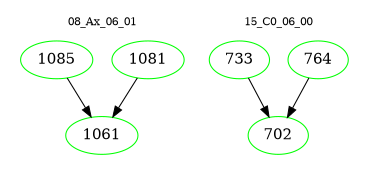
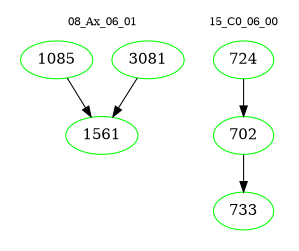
  digraph {
    node [color=green]
    edge [color=black]
-   n1 [label=1081]
-   n2 [label=1061]
+   n1 [label=3081]
+   n2 [label=1561]
    n3 [label=1085]
-   n4 [label=764]
+   n4 [label=724]
    n5 [label=702]
    n6 [label=733]
    subgraph cluster_1 {
      color=white
      fontsize=10
      label="08_Ax_06_01"
      n1
      n2
      n3
    }
    subgraph cluster_2 {
      color=white
      fontsize=10
      label="15_C0_06_00"
      n4
      n5
      n6
    }
    n1 -> n2
    n3 -> n2
    n4 -> n5
-   n6 -> n5
+   n5 -> n6
  }
